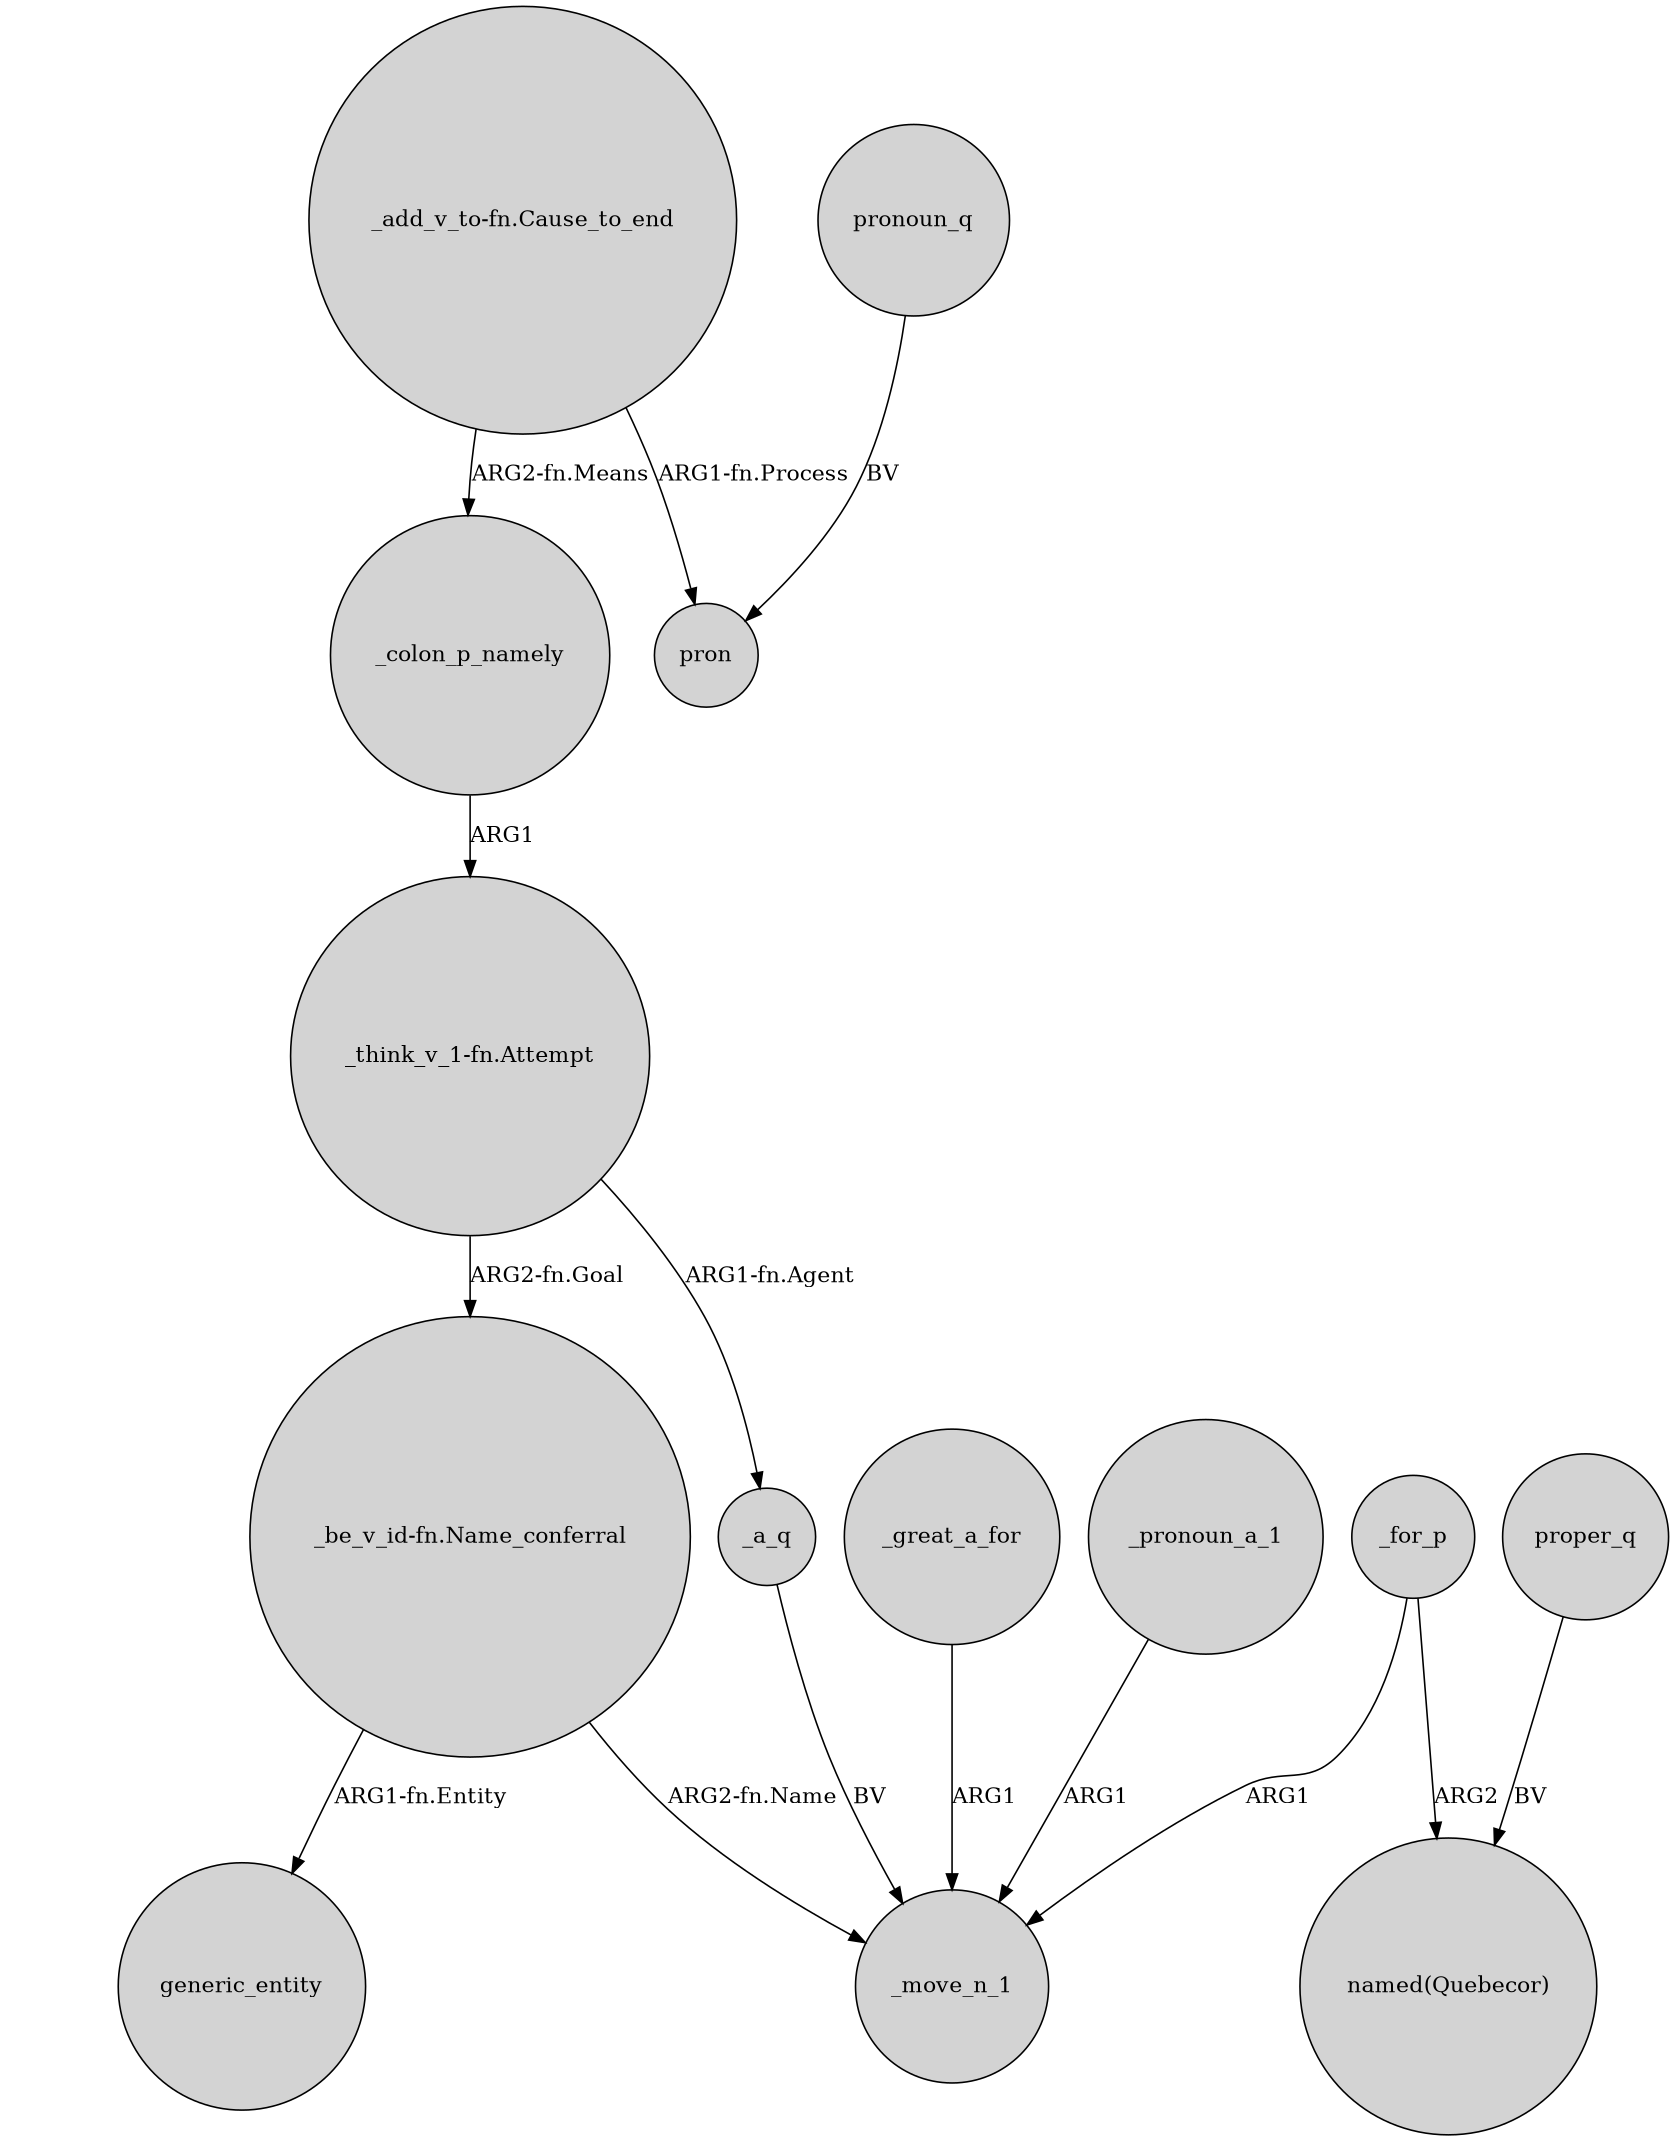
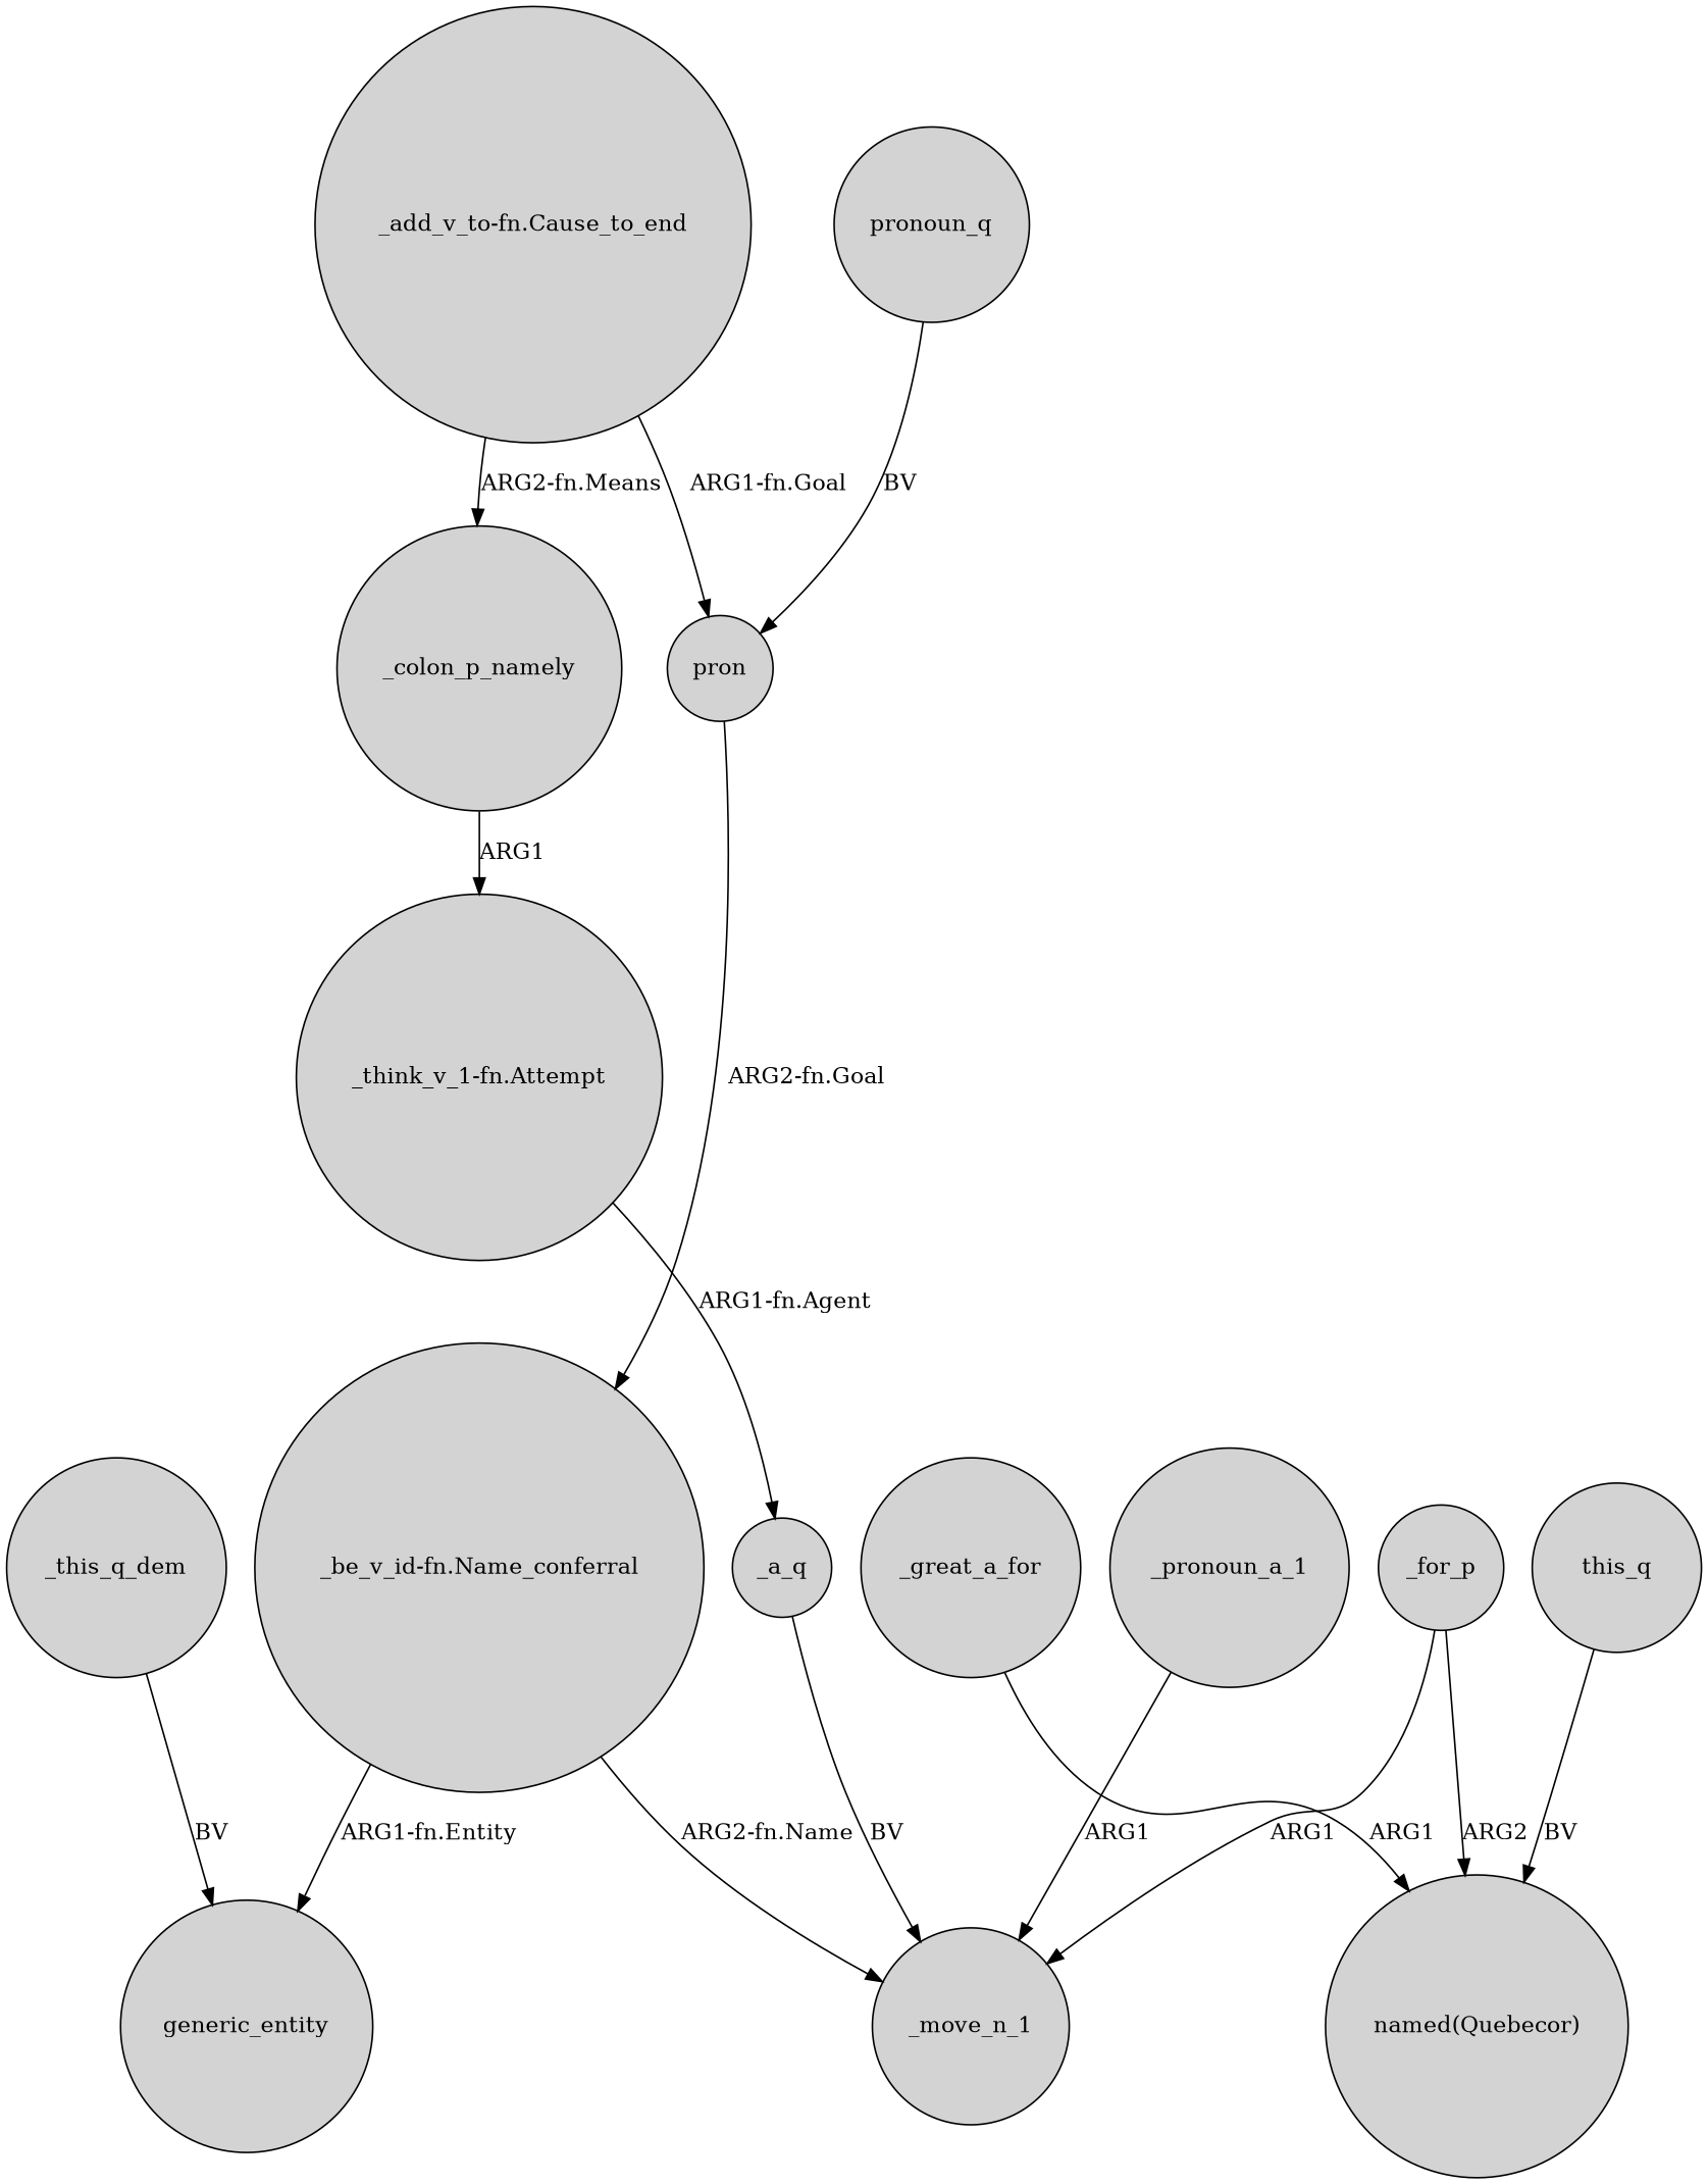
  digraph {
    node [shape=circle style=filled]
    _a_q
    _move_n_1
    n3 [label=_pronoun_a_1]
    "_think_v_1-fn.Attempt"
    "_be_v_id-fn.Name_conferral"
    generic_entity
    _colon_p_namely
    "_add_v_to-fn.Cause_to_end"
    pron
+   _this_q_dem
    _great_a_for
-   proper_q
+   proper_q [label=this_q]
    "named(Quebecor)"
    _for_p
    pronoun_q
    _a_q -> _move_n_1 [label=BV]
    n3 -> _move_n_1 [label=ARG1]
    "_think_v_1-fn.Attempt" -> _a_q [label="ARG1-fn.Agent"]
-   "_think_v_1-fn.Attempt" -> "_be_v_id-fn.Name_conferral" [label="ARG2-fn.Goal"]
+   pron -> "_be_v_id-fn.Name_conferral" [label="ARG2-fn.Goal"]
    "_be_v_id-fn.Name_conferral" -> _move_n_1 [label="ARG2-fn.Name"]
    "_be_v_id-fn.Name_conferral" -> generic_entity [label="ARG1-fn.Entity"]
    _colon_p_namely -> "_think_v_1-fn.Attempt" [label=ARG1]
    "_add_v_to-fn.Cause_to_end" -> _colon_p_namely [label="ARG2-fn.Means"]
-   "_add_v_to-fn.Cause_to_end" -> pron [label="ARG1-fn.Process"]
-   _great_a_for -> _move_n_1 [label=ARG1]
+   "_add_v_to-fn.Cause_to_end" -> pron [label="ARG1-fn.Goal"]
+   _this_q_dem -> generic_entity [label=BV]
+   _great_a_for -> "named(Quebecor)" [label=ARG1]
    proper_q -> "named(Quebecor)" [label=BV]
    _for_p -> _move_n_1 [label=ARG1]
    _for_p -> "named(Quebecor)" [label=ARG2]
    pronoun_q -> pron [label=BV]
  }
